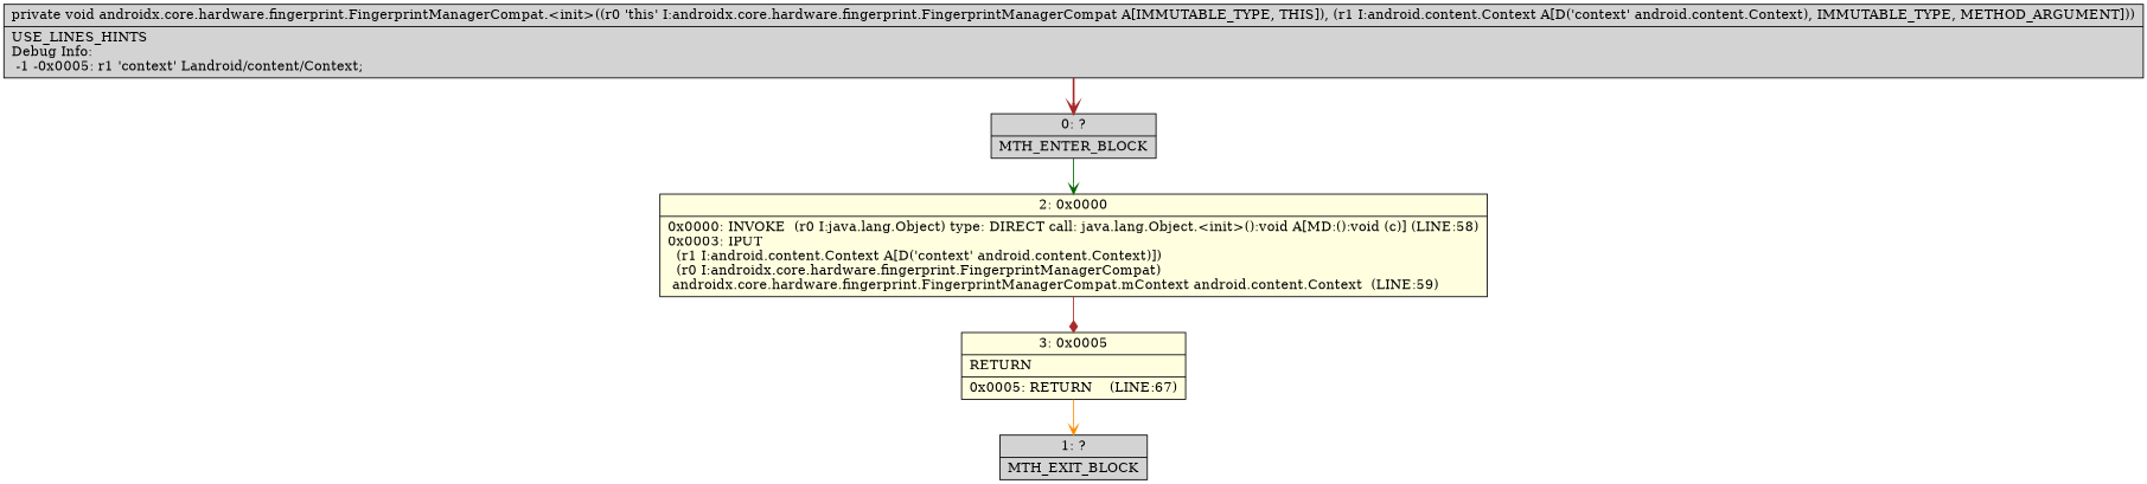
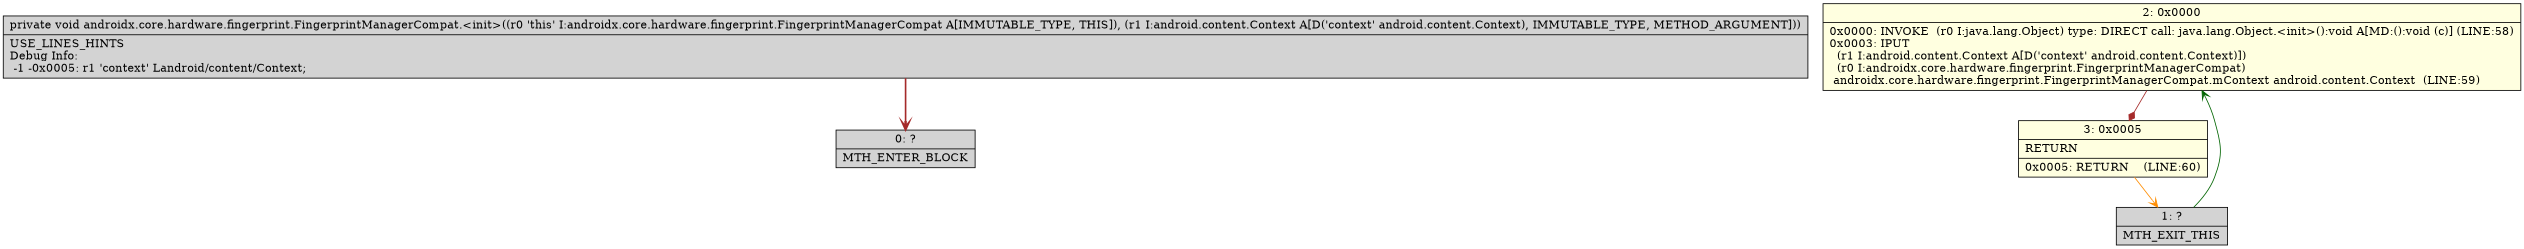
  digraph {
    node [fillcolor=lightgrey shape=record style=filled]
    edge [arrowhead=vee color=brown style=solid]
    n1 [label="{0\:\ ?|MTH_ENTER_BLOCK\l}"]
    n2 [fillcolor=lightyellow label="{2\:\ 0x0000|0x0000: INVOKE  (r0 I:java.lang.Object) type: DIRECT call: java.lang.Object.\<init\>():void A[MD:():void (c)] (LINE:58)\l0x0003: IPUT  \l  (r1 I:android.content.Context A[D('context' android.content.Context)])\l  (r0 I:androidx.core.hardware.fingerprint.FingerprintManagerCompat)\l androidx.core.hardware.fingerprint.FingerprintManagerCompat.mContext android.content.Context  (LINE:59)\l}"]
-   n3 [fillcolor=lightyellow label="{3\:\ 0x0005|RETURN\l|0x0005: RETURN    (LINE:67)\l}"]
-   n4 [label="{1\:\ ?|MTH_EXIT_BLOCK\l}"]
+   n3 [fillcolor=lightyellow label="{3\:\ 0x0005|RETURN\l|0x0005: RETURN    (LINE:60)\l}"]
+   n4 [label="{1\:\ ?|MTH_EXIT_THIS\l}"]
    n5 [label="{private void androidx.core.hardware.fingerprint.FingerprintManagerCompat.\<init\>((r0 'this' I:androidx.core.hardware.fingerprint.FingerprintManagerCompat A[IMMUTABLE_TYPE, THIS]), (r1 I:android.content.Context A[D('context' android.content.Context), IMMUTABLE_TYPE, METHOD_ARGUMENT]))  | USE_LINES_HINTS\lDebug Info:\l  \-1 \-0x0005: r1 'context' Landroid\/content\/Context;\l}"]
-   n1 -> n2 [color=darkgreen]
+   n4 -> n2 [color=darkgreen]
    n2 -> n3 [arrowhead=diamond]
    n3 -> n4 [color=darkorange]
    n5 -> n1 [style=bold]
  }
